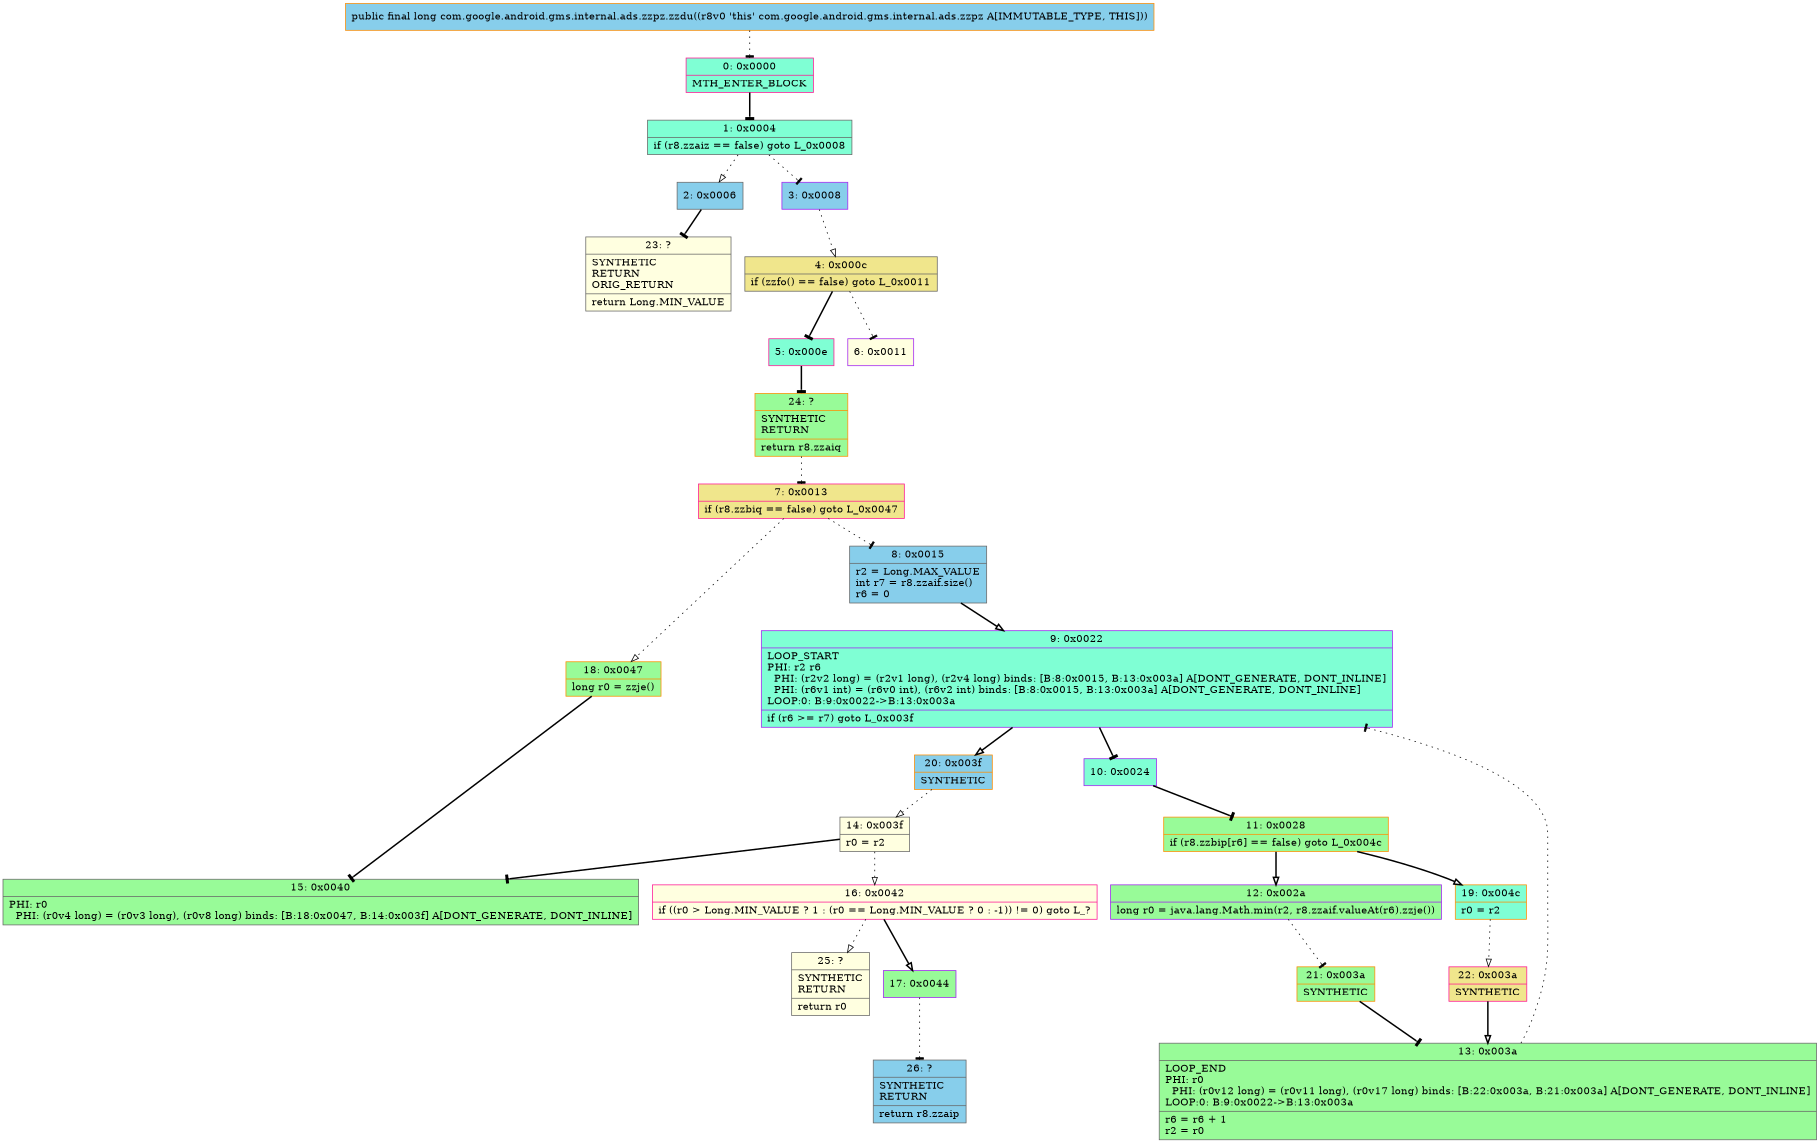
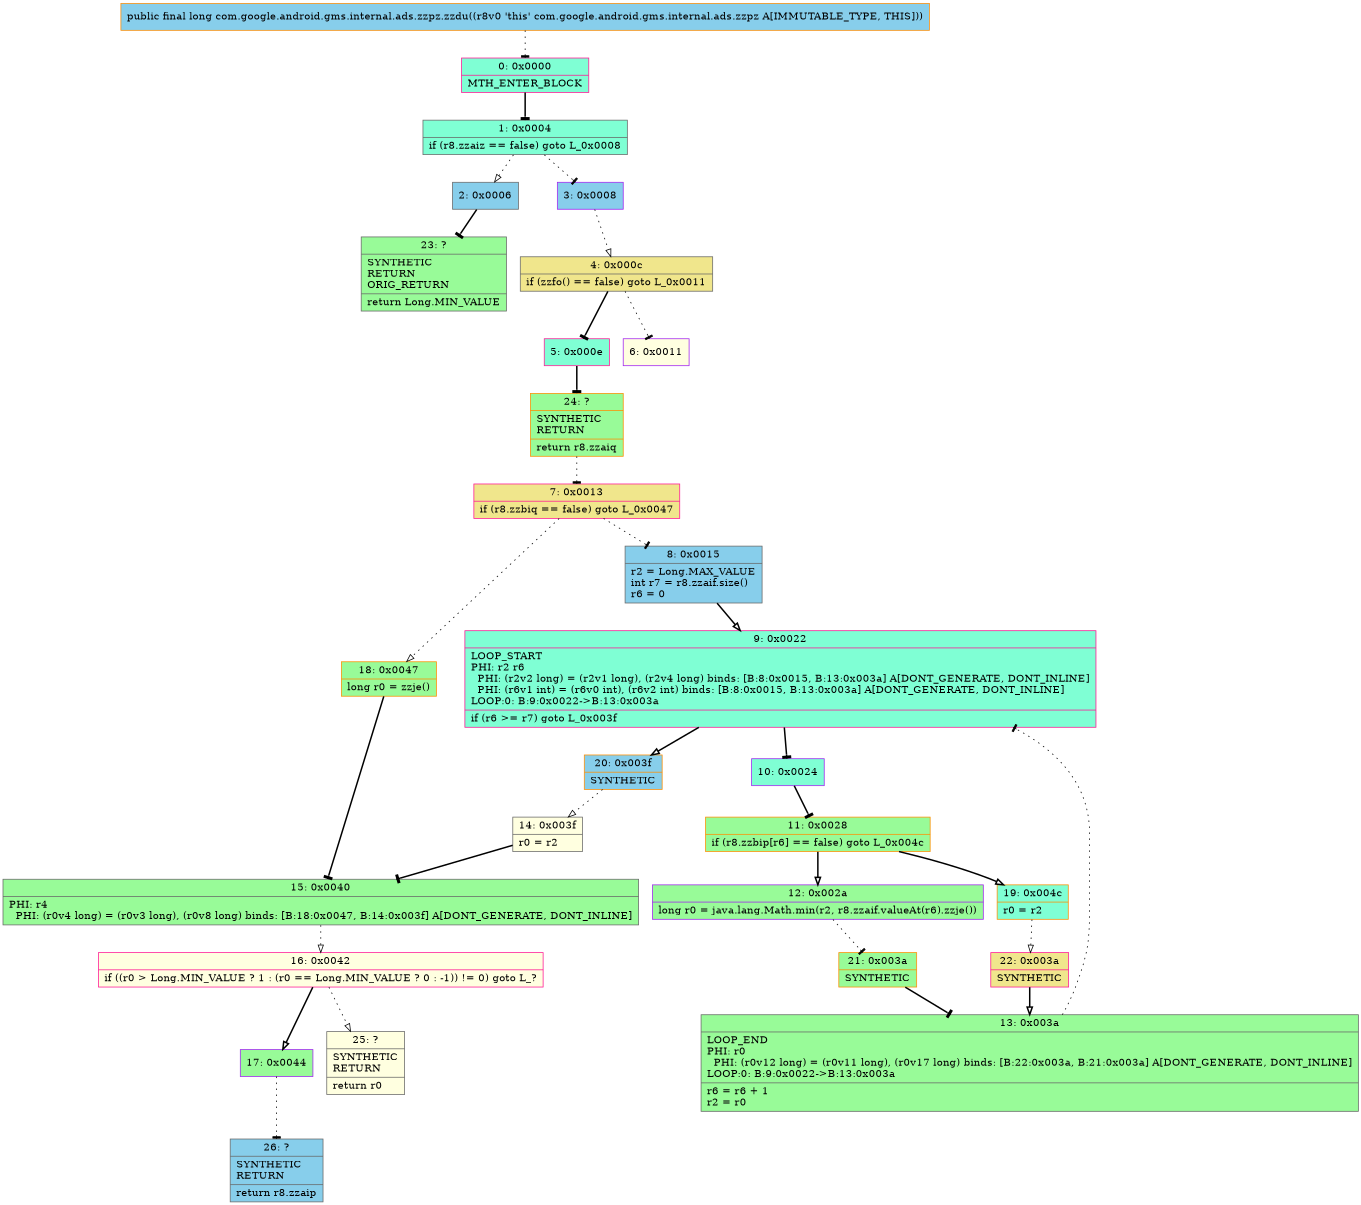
  digraph {
    node [color=gray40 fillcolor=palegreen shape=record style=filled]
    edge [arrowhead=tee style=bold]
    n1 [color=deeppink fillcolor=aquamarine label="{0\:\ 0x0000|MTH_ENTER_BLOCK\l}"]
    n2 [fillcolor=aquamarine label="{1\:\ 0x0004|if (r8.zzaiz == false) goto L_0x0008\l}"]
    n3 [fillcolor=skyblue label="{2\:\ 0x0006}"]
    n4 [color=purple fillcolor=skyblue label="{3\:\ 0x0008}"]
-   n5 [fillcolor=lightyellow label="{23\:\ ?|SYNTHETIC\lRETURN\lORIG_RETURN\l|return Long.MIN_VALUE\l}"]
+   n5 [label="{23\:\ ?|SYNTHETIC\lRETURN\lORIG_RETURN\l|return Long.MIN_VALUE\l}"]
    n6 [fillcolor=khaki label="{4\:\ 0x000c|if (zzfo() == false) goto L_0x0011\l}"]
    n7 [color=deeppink fillcolor=aquamarine label="{5\:\ 0x000e}"]
    n8 [color=purple fillcolor=lightyellow label="{6\:\ 0x0011}"]
    n9 [color=darkorange label="{24\:\ ?|SYNTHETIC\lRETURN\l|return r8.zzaiq\l}"]
    n10 [color=deeppink fillcolor=khaki label="{7\:\ 0x0013|if (r8.zzbiq == false) goto L_0x0047\l}"]
    n11 [fillcolor=skyblue label="{8\:\ 0x0015|r2 = Long.MAX_VALUE\lint r7 = r8.zzaif.size()\lr6 = 0\l}"]
    n12 [color=darkorange label="{18\:\ 0x0047|long r0 = zzje()\l}"]
-   n13 [color=purple fillcolor=aquamarine label="{9\:\ 0x0022|LOOP_START\lPHI: r2 r6 \l  PHI: (r2v2 long) = (r2v1 long), (r2v4 long) binds: [B:8:0x0015, B:13:0x003a] A[DONT_GENERATE, DONT_INLINE]\l  PHI: (r6v1 int) = (r6v0 int), (r6v2 int) binds: [B:8:0x0015, B:13:0x003a] A[DONT_GENERATE, DONT_INLINE]\lLOOP:0: B:9:0x0022\-\>B:13:0x003a\l|if (r6 \>= r7) goto L_0x003f\l}"]
-   n14 [label="{15\:\ 0x0040|PHI: r0 \l  PHI: (r0v4 long) = (r0v3 long), (r0v8 long) binds: [B:18:0x0047, B:14:0x003f] A[DONT_GENERATE, DONT_INLINE]\l}"]
+   n13 [color=deeppink fillcolor=aquamarine label="{9\:\ 0x0022|LOOP_START\lPHI: r2 r6 \l  PHI: (r2v2 long) = (r2v1 long), (r2v4 long) binds: [B:8:0x0015, B:13:0x003a] A[DONT_GENERATE, DONT_INLINE]\l  PHI: (r6v1 int) = (r6v0 int), (r6v2 int) binds: [B:8:0x0015, B:13:0x003a] A[DONT_GENERATE, DONT_INLINE]\lLOOP:0: B:9:0x0022\-\>B:13:0x003a\l|if (r6 \>= r7) goto L_0x003f\l}"]
+   n14 [label="{15\:\ 0x0040|PHI: r4 \l  PHI: (r0v4 long) = (r0v3 long), (r0v8 long) binds: [B:18:0x0047, B:14:0x003f] A[DONT_GENERATE, DONT_INLINE]\l}"]
    n15 [color=purple fillcolor=aquamarine label="{10\:\ 0x0024}"]
    n16 [color=darkorange fillcolor=skyblue label="{20\:\ 0x003f|SYNTHETIC\l}"]
    n17 [color=darkorange label="{11\:\ 0x0028|if (r8.zzbip[r6] == false) goto L_0x004c\l}"]
    n18 [fillcolor=lightyellow label="{14\:\ 0x003f|r0 = r2\l}"]
    n19 [color=purple label="{12\:\ 0x002a|long r0 = java.lang.Math.min(r2, r8.zzaif.valueAt(r6).zzje())\l}"]
    n20 [color=darkorange fillcolor=aquamarine label="{19\:\ 0x004c|r0 = r2\l}"]
    n21 [color=darkorange label="{21\:\ 0x003a|SYNTHETIC\l}"]
    n22 [color=deeppink fillcolor=khaki label="{22\:\ 0x003a|SYNTHETIC\l}"]
    n23 [label="{13\:\ 0x003a|LOOP_END\lPHI: r0 \l  PHI: (r0v12 long) = (r0v11 long), (r0v17 long) binds: [B:22:0x003a, B:21:0x003a] A[DONT_GENERATE, DONT_INLINE]\lLOOP:0: B:9:0x0022\-\>B:13:0x003a\l|r6 = r6 + 1\lr2 = r0\l}"]
    n24 [color=deeppink fillcolor=lightyellow label="{16\:\ 0x0042|if ((r0 \> Long.MIN_VALUE ? 1 : (r0 == Long.MIN_VALUE ? 0 : \-1)) != 0) goto L_?\l}"]
    n25 [color=purple label="{17\:\ 0x0044}"]
    n26 [fillcolor=lightyellow label="{25\:\ ?|SYNTHETIC\lRETURN\l|return r0\l}"]
    n27 [fillcolor=skyblue label="{26\:\ ?|SYNTHETIC\lRETURN\l|return r8.zzaip\l}"]
    n28 [color=darkorange fillcolor=skyblue label="{public final long com.google.android.gms.internal.ads.zzpz.zzdu((r8v0 'this' com.google.android.gms.internal.ads.zzpz A[IMMUTABLE_TYPE, THIS])) }"]
    n1 -> n2
    n2 -> n3 [arrowhead=onormal style=dotted]
    n2 -> n4 [style=dotted]
    n3 -> n5
    n4 -> n6 [arrowhead=onormal style=dotted]
    n6 -> n7
    n6 -> n8 [style=dotted]
    n7 -> n9
    n9 -> n10 [style=dotted]
    n10 -> n11 [style=dotted]
    n10 -> n12 [arrowhead=onormal style=dotted]
    n11 -> n13 [arrowhead=onormal]
    n12 -> n14
    n13 -> n15
    n13 -> n16 [arrowhead=onormal]
-   n18 -> n24 [arrowhead=onormal style=dotted]
+   n14 -> n24 [arrowhead=onormal style=dotted]
    n15 -> n17
    n16 -> n18 [arrowhead=onormal style=dotted]
    n17 -> n19 [arrowhead=onormal]
    n17 -> n20 [arrowhead=onormal]
    n18 -> n14
    n19 -> n21 [style=dotted]
    n20 -> n22 [arrowhead=onormal style=dotted]
    n21 -> n23
    n22 -> n23 [arrowhead=onormal]
    n23 -> n13 [style=dotted]
    n24 -> n25 [arrowhead=onormal]
    n24 -> n26 [arrowhead=onormal style=dotted]
    n25 -> n27 [style=dotted]
    n28 -> n1 [style=dotted]
  }
